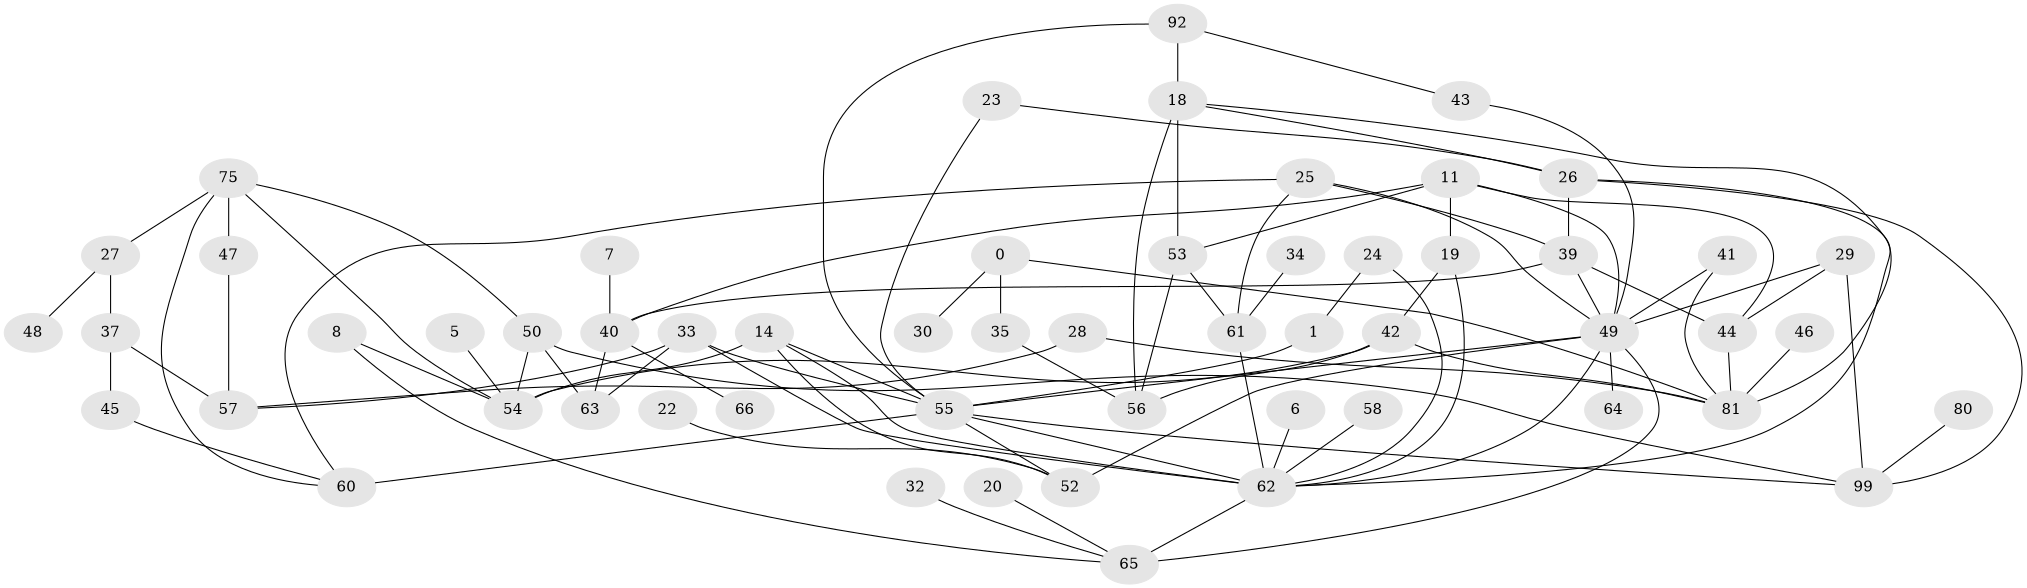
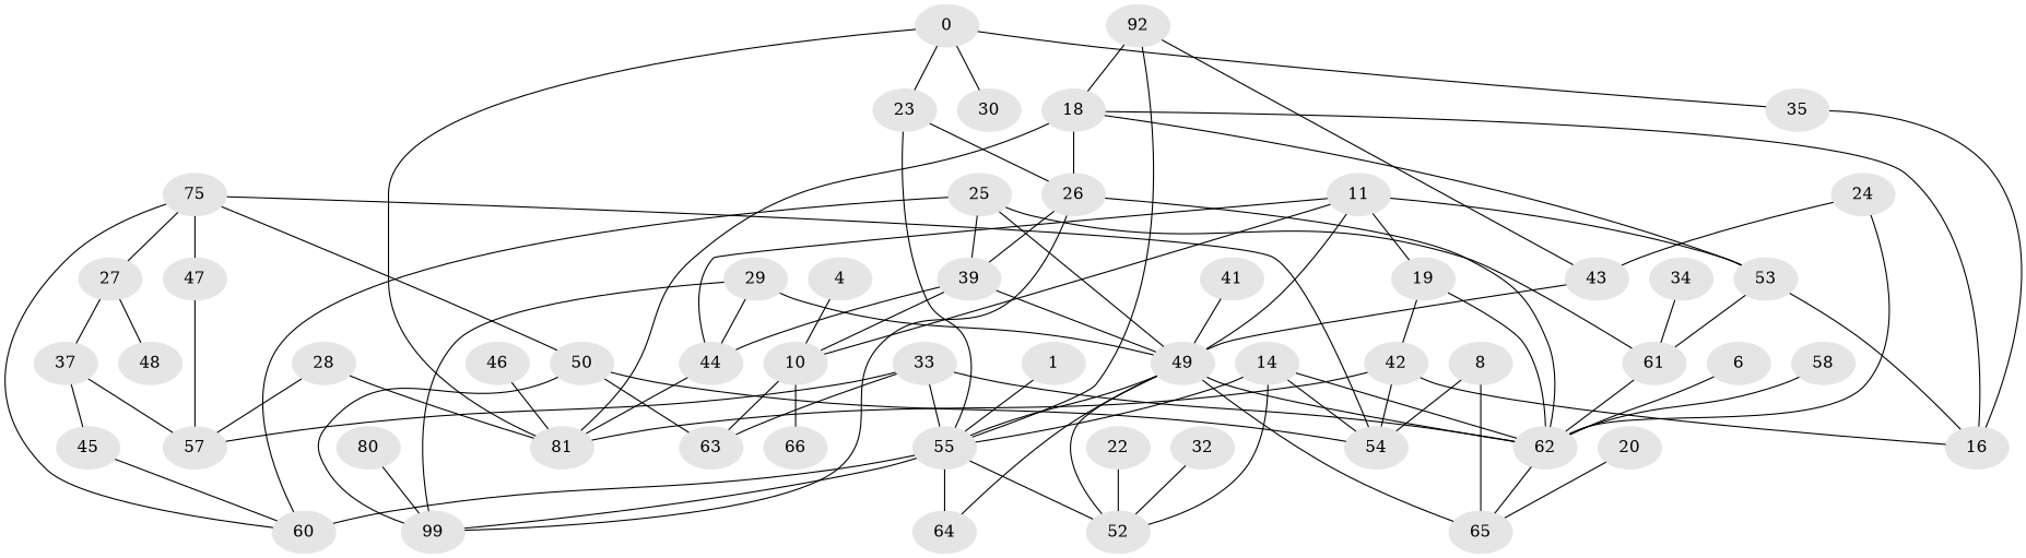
  graph {
    node [color=gray90 style=filled]
    edge [weight=1.0]
    n1 [label=1]
    55
    62
    n4 [label=99]
    52
    60
-   5
    54
    6
    65
-   7
-   40
+   7 [label=4]
+   40 [label=10]
    63
    66
    45
    8
    42
    n18 [label=81]
-   56
+   56 [label=16]
    n20 [label=0]
    23
    30
    35
    26
    n25 [label=80]
    11
    19
    44
    49
    53
    64
    61
    n33 [label=92]
    18
    43
    14
    n37 [label=75]
    27
    47
    50
    37
    48
    57
    39
    20
    22
    24
    25
    28
    29
    32
    33
    34
    41
    46
    58
    n1 -- 55
-   55 -- 62 [weight=2.0]
+   55 -- 64 [weight=2.0]
    55 -- n4
    55 -- 52
    55 -- 60 [weight=3.0]
    62 -- 65
-   5 -- 54
    6 -- 62
    7 -- 40
    40 -- 63
    40 -- 66
    45 -- 60
    8 -- 54
    8 -- 65
    42 -- 54
    42 -- n18
    42 -- 56
    n20 -- n18
+   n20 -- 23
    n20 -- 30
    n20 -- 35
    23 -- 55
    23 -- 26
    35 -- 56
    26 -- 62
    26 -- n4
    26 -- 39
    n25 -- n4
    11 -- 40
    11 -- 19
    11 -- 44
    11 -- 49
    11 -- 53
    19 -- 62
    19 -- 42
    44 -- n18
    49 -- 55
    49 -- 62
    49 -- 52
    49 -- 65 [weight=2.0]
    49 -- 64
    53 -- 56
    53 -- 61
    61 -- 62
    n33 -- 55
    n33 -- 18
    n33 -- 43
    18 -- n18
    18 -- 56 [weight=2.0]
    18 -- 26
    18 -- 53
    43 -- 49
    14 -- 55
    14 -- 62
    14 -- 52
    14 -- 54
    n37 -- 60
    n37 -- 54
    n37 -- 27
    n37 -- 47
    n37 -- 50
    27 -- 37
    27 -- 48
    47 -- 57
    50 -- n4
    50 -- 54
    50 -- 63
    37 -- 45
    37 -- 57
    39 -- 40
    39 -- 44
    39 -- 49
    20 -- 65
    22 -- 52
    24 -- 62
-   24 -- n1
+   24 -- 43
    25 -- 60
    25 -- 49
    25 -- 61
    25 -- 39
    28 -- n18
    28 -- 57
    29 -- n4
    29 -- 44
    29 -- 49
-   32 -- 65
+   32 -- 52
    33 -- 55
    33 -- 62
    33 -- 63
    33 -- 57
    34 -- 61
-   41 -- n18
    41 -- 49
    46 -- n18
    58 -- 62
  }
